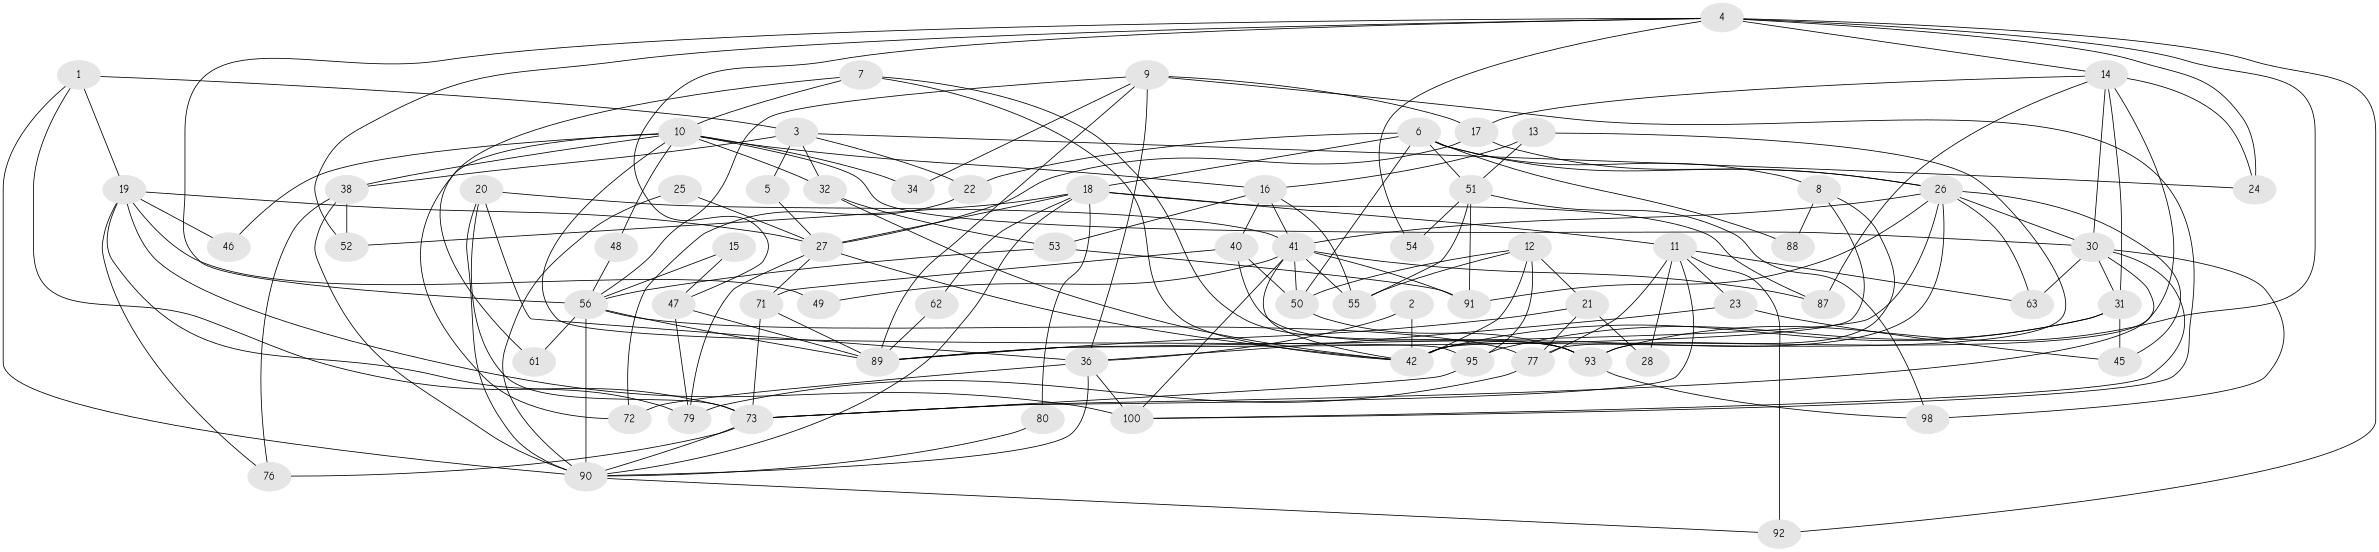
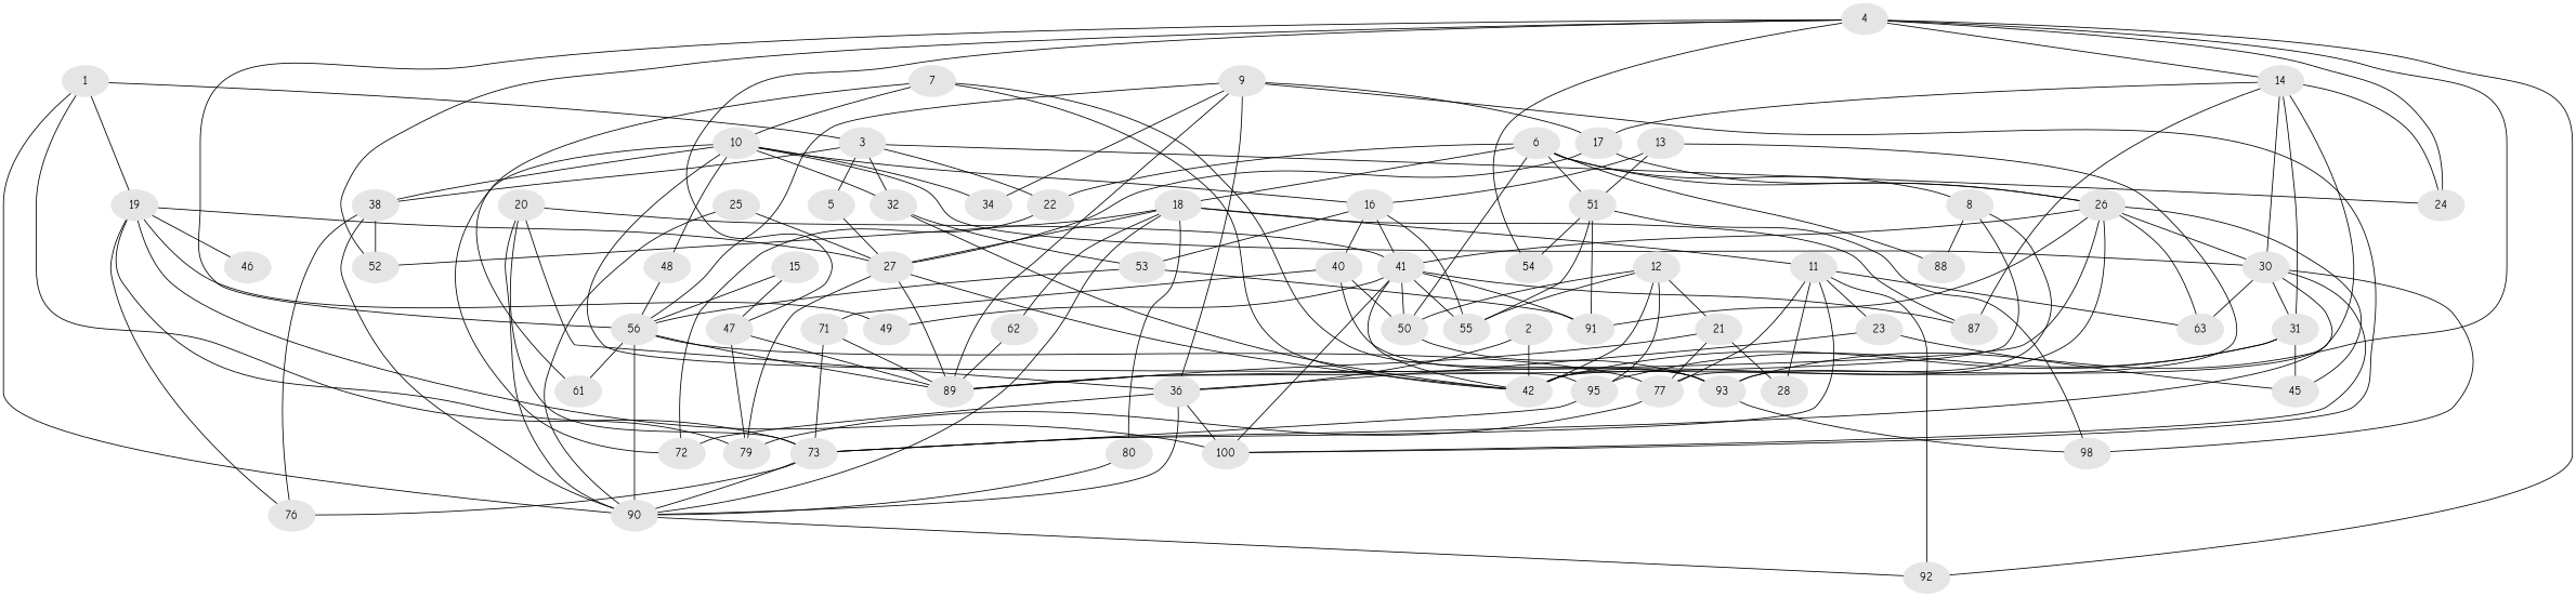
  graph {
    fontname="Comic Neue"
    node [color=gray90 fontname="Comic Neue" style=filled]
    edge [fontname="Comic Neue"]
    3 [super="+94"]
    5
    22
    24
    32
    38
    1
    19 [super="+66"]
    73 [super="+78"]
    90 [super="+96"]
    27 [super="+33"]
    100
    46
    49
    76
    79 [super="+81"]
    92
    36 [super="+83"]
    72
    2
    42 [super="+97"]
    53
    52
    4 [super="+44"]
    14 [super="+84"]
    47
    54
    56 [super="+57"]
    93
    17 [super="+86"]
    30 [super="+74"]
    77 [super="+82"]
    31 [super="+69"]
    87
    89 [super="+99"]
    61
    98
    8 [super="+65"]
    88
    6
    18 [super="+43"]
    26 [super="+70"]
    50 [super="+59"]
    51 [super="+60"]
    11 [super="+37"]
    62
    80
    63
    41 [super="+58"]
    45
    91
    55 [super="+67"]
    7 [super="+85"]
    10 [super="+39"]
    34
    16 [super="+75"]
    n57 [label=95]
    48
    23
    28
    9 [super="+95"]
    40 [super="+64"]
    12 [super="+68"]
    21
    13
    71
    15
    20 [super="+29"]
    25
    3 -- 5
    3 -- 22
    3 -- 24
    3 -- 32
    3 -- 38
    5 -- 27
    22 -- 72
    32 -- 42
    32 -- 53
    38 -- 90
    38 -- 76
    38 -- 52
    1 -- 3
    1 -- 19
    1 -- 73
    1 -- 90
    19 -- 27
    19 -- 100
    19 -- 46
    19 -- 49
    19 -- 76
    19 -- 79
    73 -- 90
    73 -- 76
    90 -- 92
    27 -- 79
    27 -- 42
-   27 -- 71
+   27 -- 89
    36 -- 90
    36 -- 100
    36 -- 72
    2 -- 36
    2 -- 42
    53 -- 56
    53 -- 91
    4 -- 24
    4 -- 92
    4 -- 52
    4 -- 14
    4 -- 47
    4 -- 54
    4 -- 56
    4 -- 93
    14 -- 24
    14 -- 17
    14 -- 30
    14 -- 77
    14 -- 31
    14 -- 87
    47 -- 79
    47 -- 89
    56 -- 90
    56 -- 77
    56 -- 89 [weight=2]
    56 -- 61
    93 -- 98
    17 -- 27
    17 -- 26
    30 -- 73
    30 -- 100
    30 -- 31
    30 -- 98
    30 -- 63 [weight=2]
    77 -- 79
    31 -- 42
    31 -- 45
    31 -- n57
    8 -- 93
    8 -- 89
    8 -- 88
    6 -- 22
    6 -- 8
    6 -- 88
    6 -- 18
    6 -- 26
    6 -- 50
    6 -- 51
    18 -- 90
    18 -- 27
    18 -- 52
    18 -- 87
    18 -- 11
    18 -- 62
    18 -- 80
    26 -- 42
    26 -- 30
    26 -- 89
    26 -- 63
    26 -- 41
    26 -- 45
    26 -- 91
    50 -- 93
    51 -- 54
    51 -- 98
    51 -- 91
    51 -- 55
    11 -- 73
    11 -- 92
    11 -- 77
    11 -- 63
    11 -- 23
    11 -- 28
    62 -- 89
    80 -- 90
    41 -- 100
    41 -- 49
    41 -- 42
    41 -- 87
    41 -- 50
    41 -- 91
    41 -- 55
    7 -- 42
    7 -- 93
    7 -- 61
    7 -- 10
    10 -- 32
    10 -- 38
-   10 -- 46
    10 -- 72
    10 -- 30
    10 -- 34
    10 -- 16
    10 -- n57
    10 -- 48
    16 -- 53
    16 -- 41
    16 -- 55
    16 -- 40
    n57 -- 73
    48 -- 56
    23 -- 36
    23 -- 45
    9 -- 100
    9 -- 36
    9 -- 56
    9 -- 17
    9 -- 89
    9 -- 34
    40 -- 93
    40 -- 50
    40 -- 71
    12 -- 42
    12 -- 50
    12 -- 55
    12 -- n57
    12 -- 21
    21 -- 77
    21 -- 89
    21 -- 28
    13 -- 42
    13 -- 51
    13 -- 16
    71 -- 73
    71 -- 89
    15 -- 47
    15 -- 56
    20 -- 73
    20 -- 90 [weight=2]
    20 -- 36
    20 -- 41
    25 -- 90
    25 -- 27
  }
